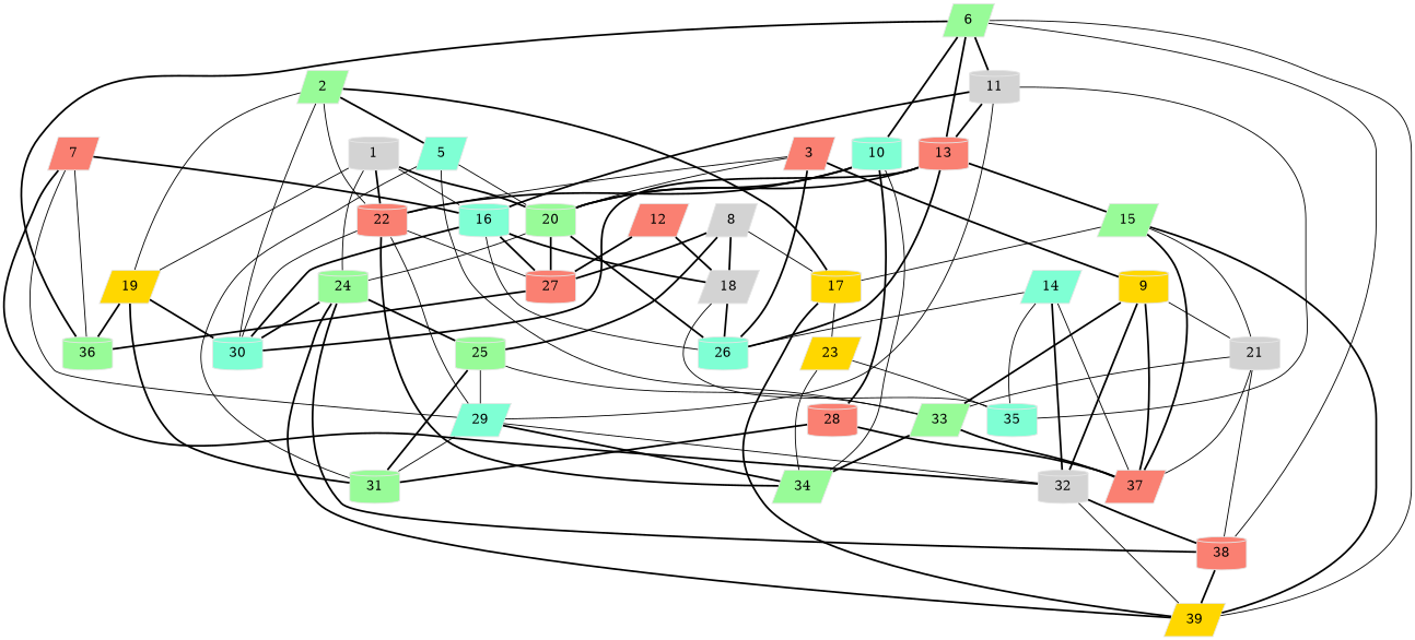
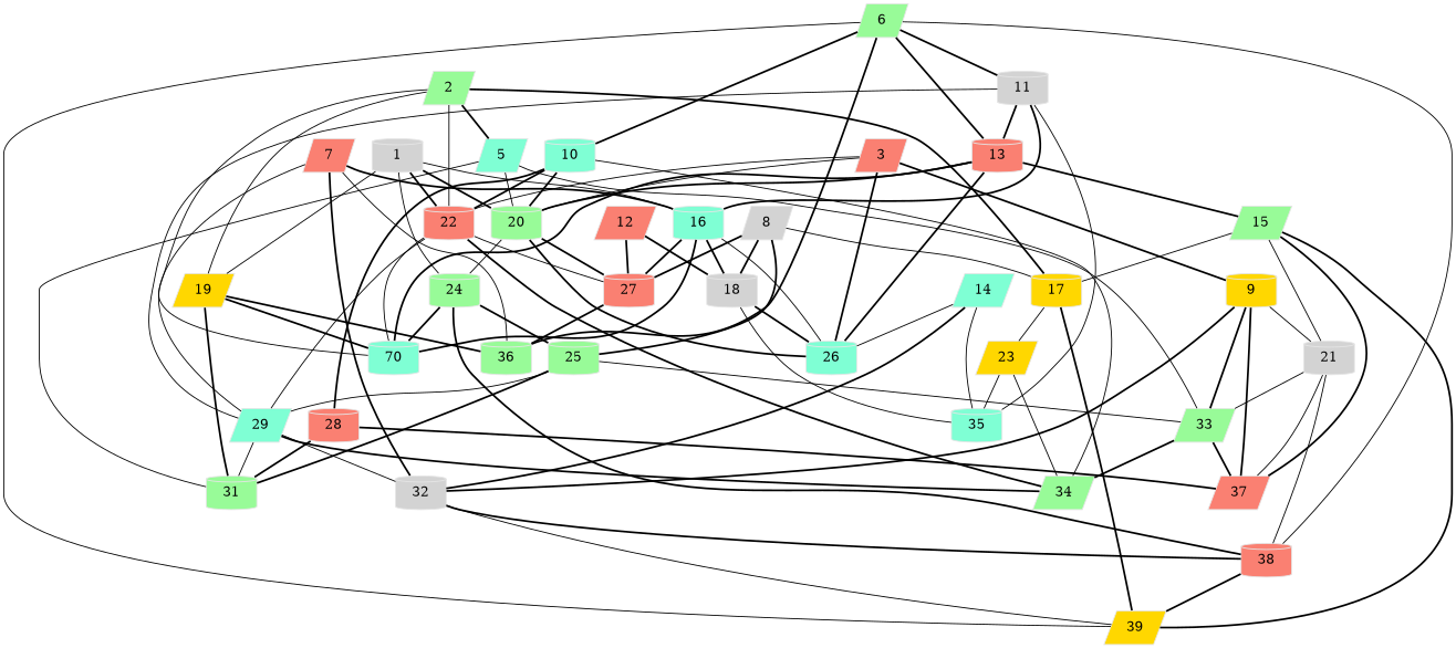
  graph {
    node [color=gray90 fillcolor=palegreen shape=cylinder style=filled]
    edge [style=bold weight=1.0]
    1 [fillcolor=lightgrey]
    16 [fillcolor=aquamarine]
    20
    22 [fillcolor=salmon]
    24
    19 [fillcolor=gold shape=parallelogram]
-   30 [fillcolor=aquamarine]
+   30 [fillcolor=aquamarine label=70]
    26 [fillcolor=aquamarine]
-   18 [fillcolor=lightgrey shape=parallelogram]
+   18 [fillcolor=lightgrey]
    27 [fillcolor=salmon]
    34 [shape=parallelogram]
    29 [fillcolor=aquamarine shape=parallelogram]
    38 [fillcolor=salmon]
    39 [fillcolor=gold shape=parallelogram]
    25
    2 [shape=parallelogram]
    5 [fillcolor=aquamarine shape=parallelogram]
    17 [fillcolor=gold]
    31
    33 [shape=parallelogram]
    23 [fillcolor=gold shape=parallelogram]
    36
    3 [fillcolor=salmon shape=parallelogram]
    9 [fillcolor=gold]
    37 [fillcolor=salmon shape=parallelogram]
    32 [fillcolor=lightgrey]
    21 [fillcolor=lightgrey]
    12 [fillcolor=salmon shape=parallelogram]
    35 [fillcolor=aquamarine]
    6 [shape=parallelogram]
    10 [fillcolor=aquamarine]
    11 [fillcolor=lightgrey]
    13 [fillcolor=salmon]
    28 [fillcolor=salmon]
    15 [shape=parallelogram]
    7 [fillcolor=salmon shape=parallelogram]
    8 [fillcolor=lightgrey shape=parallelogram]
    14 [fillcolor=aquamarine shape=parallelogram]
    1 -- 16 [style=solid]
    1 -- 20
    1 -- 22
    1 -- 24 [style=solid]
    1 -- 19 [style=solid]
    16 -- 30
    16 -- 26 [style=solid]
    16 -- 18
    16 -- 27
    20 -- 24 [style=solid]
    20 -- 26
    20 -- 27
    22 -- 30 [style=solid]
    22 -- 27 [style=solid]
    22 -- 34
    22 -- 29 [style=solid]
    24 -- 30
    24 -- 38
-   24 -- 39
    24 -- 25
    19 -- 30
    19 -- 31 [weight=2.0]
    19 -- 36
    18 -- 26
    18 -- 35 [style=solid]
    27 -- 36
    29 -- 34
    29 -- 31 [style=solid]
    29 -- 32 [style=solid]
    38 -- 39
    25 -- 29 [style=solid weight=2.0]
    25 -- 31
    25 -- 33 [style=solid]
    2 -- 22 [style=solid]
    2 -- 19 [style=solid]
    2 -- 30 [style=solid]
    2 -- 5
    2 -- 17
    5 -- 20 [style=solid]
    5 -- 31 [style=solid]
    5 -- 33 [style=solid]
    17 -- 39
    17 -- 23 [style=solid]
    33 -- 34
    33 -- 37
    23 -- 34 [style=solid]
    23 -- 35 [style=solid weight=2.0]
    3 -- 20 [style=solid]
    3 -- 22 [style=solid]
    3 -- 26
    3 -- 9
    9 -- 33
    9 -- 37 [weight=2.0]
    9 -- 32
    9 -- 21 [style=solid]
    32 -- 38
    32 -- 39 [style=solid]
    21 -- 38 [style=solid weight=2.0]
    21 -- 33 [style=solid]
    21 -- 37 [style=solid]
    12 -- 18
    12 -- 27 [weight=3.0]
    6 -- 38 [style=solid]
    6 -- 39 [style=solid]
    6 -- 36
    6 -- 10
    6 -- 11
    6 -- 13
    10 -- 20
    10 -- 22
    10 -- 34 [style=solid]
    10 -- 28 [weight=2.0]
    11 -- 16
    11 -- 29 [style=solid]
    11 -- 35 [style=solid weight=2.0]
    11 -- 13
    13 -- 20
    13 -- 30
    13 -- 26
    13 -- 15
    28 -- 31
    28 -- 37 [weight=3.0]
    15 -- 39
    15 -- 17 [style=solid weight=2.0]
    15 -- 37
    15 -- 21 [style=solid]
    7 -- 16 [weight=2.0]
    7 -- 29 [style=solid]
    7 -- 36 [style=solid]
    7 -- 32
    8 -- 18
    8 -- 27
    8 -- 25
    8 -- 17 [style=solid]
    14 -- 26 [style=solid]
-   14 -- 37 [style=solid]
    14 -- 32
    14 -- 35 [style=solid]
  }
